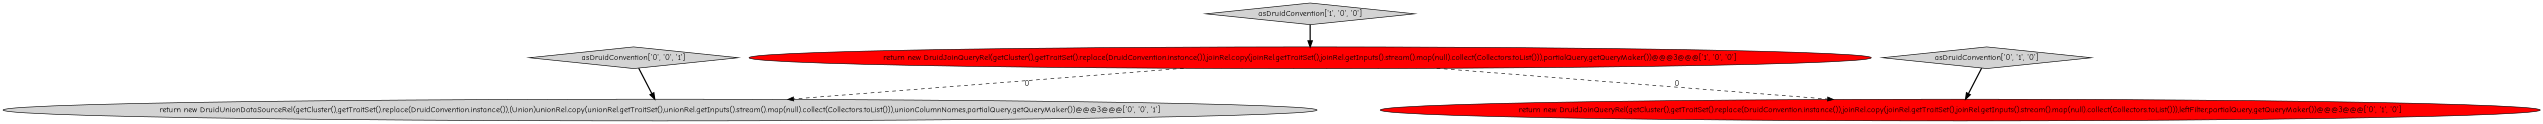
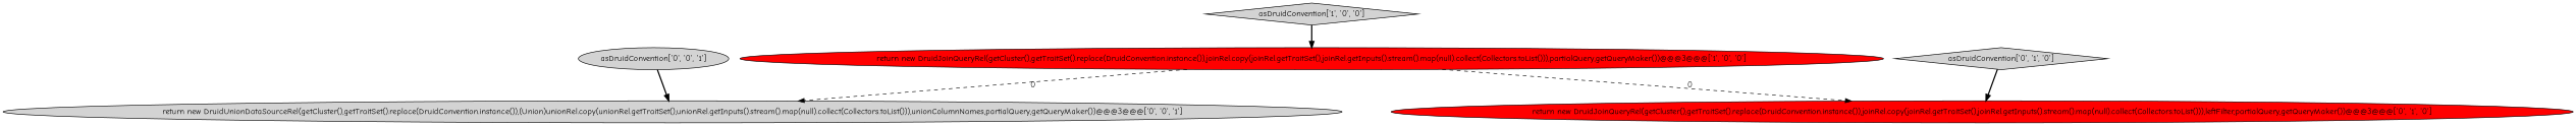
  digraph {
    fontname="Comic Neue"
    node [fillcolor=lightgray shape=diamond style=filled fontname="Comic Neue"]
    edge [style=bold fontname="Comic Neue"]
    n1 [label="asDruidConvention['1', '0', '0']"]
    n2 [fillcolor=red label="return new DruidJoinQueryRel(getCluster(),getTraitSet().replace(DruidConvention.instance()),joinRel.copy(joinRel.getTraitSet(),joinRel.getInputs().stream().map(null).collect(Collectors.toList())),partialQuery,getQueryMaker())@@@3@@@['1', '0', '0']" shape=ellipse]
    n3 [label="return new DruidUnionDataSourceRel(getCluster(),getTraitSet().replace(DruidConvention.instance()),(Union)unionRel.copy(unionRel.getTraitSet(),unionRel.getInputs().stream().map(null).collect(Collectors.toList())),unionColumnNames,partialQuery,getQueryMaker())@@@3@@@['0', '0', '1']" shape=ellipse]
    n4 [fillcolor=red label="return new DruidJoinQueryRel(getCluster(),getTraitSet().replace(DruidConvention.instance()),joinRel.copy(joinRel.getTraitSet(),joinRel.getInputs().stream().map(null).collect(Collectors.toList())),leftFilter,partialQuery,getQueryMaker())@@@3@@@['0', '1', '0']" shape=ellipse]
-   n5 [label="asDruidConvention['0', '0', '1']"]
+   n5 [label="asDruidConvention['0', '0', '1']" shape=ellipse]
    n6 [label="asDruidConvention['0', '1', '0']"]
    n1 -> n2
    n2 -> n3 [label=0 style=dashed]
    n2 -> n4 [label=0 style=dashed]
    n5 -> n3
    n6 -> n4
  }
